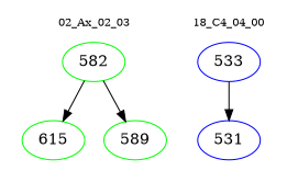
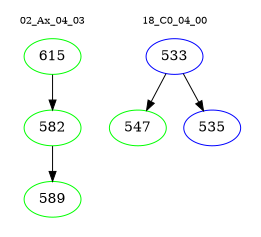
  digraph {
    node [color=green]
    edge [color=black]
    n1 [label=582]
    n2 [label=615]
    n3 [label=589]
    n4 [color=blue label=533]
-   n6 [color=blue label=531]
+   n5 [label=547]
+   n6 [color=blue label=535]
    subgraph cluster_1 {
      color=white
      fontsize=10
-     label="02_Ax_02_03"
+     label="02_Ax_04_03"
      n1
      n2
      n3
    }
    subgraph cluster_2 {
      color=white
      fontsize=10
-     label="18_C4_04_00"
+     label="18_C0_04_00"
      n4
+     n5
      n6
    }
-   n1 -> n2
+   n2 -> n1
    n1 -> n3
+   n4 -> n5
    n4 -> n6
  }
